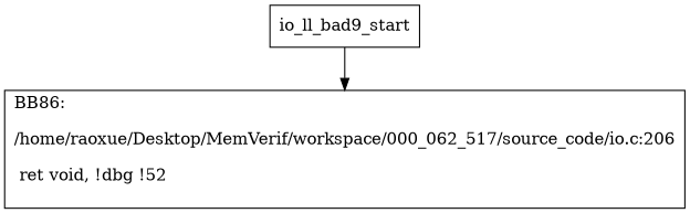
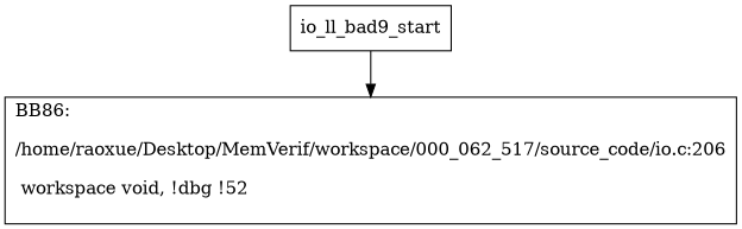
  digraph {
    node [shape=record]
    n1 [label="{io_ll_bad9_start}"]
-   n2 [label="{BB86:\l\l/home/raoxue/Desktop/MemVerif/workspace/000_062_517/source_code/io.c:206\l\n  ret void, !dbg !52\l\n}"]
+   n2 [label="{BB86:\l\l/home/raoxue/Desktop/MemVerif/workspace/000_062_517/source_code/io.c:206\l\n  workspace void, !dbg !52\l\n}"]
    n1 -> n2
  }
